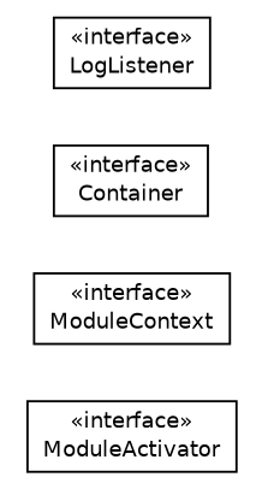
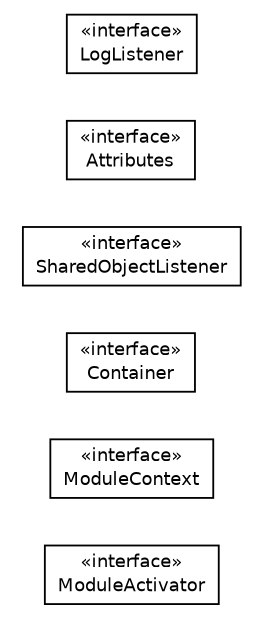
  digraph {
    nodesep=0.25
    ranksep=0.5
    rankdir=LR
    node [fontcolor=black fontname=Helvetica fontsize=10.0 shape=plaintext]
    n1 [label=<<table title="org.universAAL.middleware.container.ModuleActivator" border="0" cellborder="1" cellspacing="0" cellpadding="2" port="p" href="./ModuleActivator.html"> 		<tr><td><table border="0" cellspacing="0" cellpadding="1"> <tr><td align="center" balign="center"> &#171;interface&#187; </td></tr> <tr><td align="center" balign="center"> ModuleActivator </td></tr> 		</table></td></tr> 		</table>>]
    n2 [label=<<table title="org.universAAL.middleware.container.ModuleContext" border="0" cellborder="1" cellspacing="0" cellpadding="2" port="p" href="./ModuleContext.html"> 		<tr><td><table border="0" cellspacing="0" cellpadding="1"> <tr><td align="center" balign="center"> &#171;interface&#187; </td></tr> <tr><td align="center" balign="center"> ModuleContext </td></tr> 		</table></td></tr> 		</table>>]
    n3 [label=<<table title="org.universAAL.middleware.container.Container" border="0" cellborder="1" cellspacing="0" cellpadding="2" port="p" href="./Container.html"> 		<tr><td><table border="0" cellspacing="0" cellpadding="1"> <tr><td align="center" balign="center"> &#171;interface&#187; </td></tr> <tr><td align="center" balign="center"> Container </td></tr> 		</table></td></tr> 		</table>>]
+   n4 [label=<<table title="org.universAAL.middleware.container.SharedObjectListener" border="0" cellborder="1" cellspacing="0" cellpadding="2" port="p" href="./SharedObjectListener.html"> 		<tr><td><table border="0" cellspacing="0" cellpadding="1"> <tr><td align="center" balign="center"> &#171;interface&#187; </td></tr> <tr><td align="center" balign="center"> SharedObjectListener </td></tr> 		</table></td></tr> 		</table>>]
+   n5 [label=<<table title="org.universAAL.middleware.container.Attributes" border="0" cellborder="1" cellspacing="0" cellpadding="2" port="p" href="./Attributes.html"> 		<tr><td><table border="0" cellspacing="0" cellpadding="1"> <tr><td align="center" balign="center"> &#171;interface&#187; </td></tr> <tr><td align="center" balign="center"> Attributes </td></tr> 		</table></td></tr> 		</table>>]
    n6 [label=<<table title="org.universAAL.middleware.container.LogListener" border="0" cellborder="1" cellspacing="0" cellpadding="2" port="p" href="./LogListener.html"> 		<tr><td><table border="0" cellspacing="0" cellpadding="1"> <tr><td align="center" balign="center"> &#171;interface&#187; </td></tr> <tr><td align="center" balign="center"> LogListener </td></tr> 		</table></td></tr> 		</table>>]
  }
